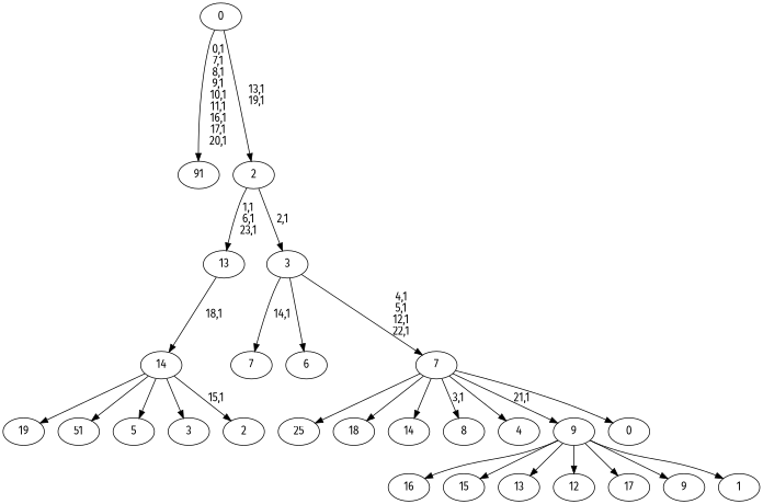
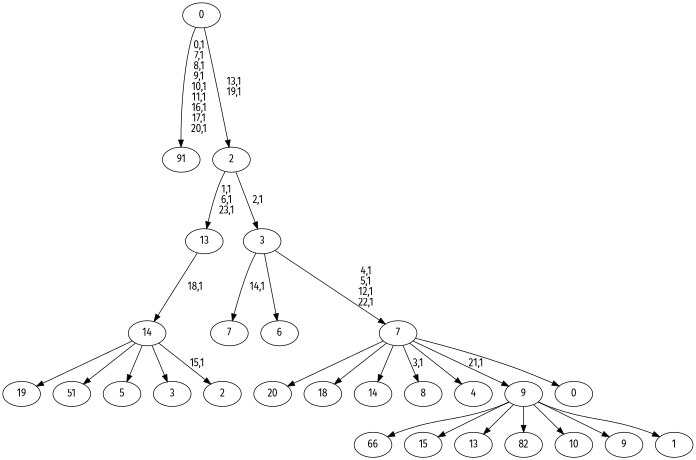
  digraph {
    fontname="Fira Sans"
    node [fontname="Fira Sans"]
    edge [fontname="Fira Sans"]
    n1 [label=91]
-   n2 [label=25]
+   n2 [label=20]
    n3 [label=19]
    n4 [label=18]
-   n5 [label=16]
+   n5 [label=66]
    n6 [label=15]
    n7 [label=14]
    n8 [label=13]
-   n9 [label=12]
+   n9 [label=82]
    n10 [label=51]
-   n11 [label=17]
+   n11 [label=10]
    n12 [label=9]
    n13 [label=8]
    n14 [label=7]
    n15 [label=6]
    n16 [label=5]
    n17 [label=4]
    n18 [label=3]
    n19 [label=2]
    14
    13
    n22 [label=1]
    9
    n24 [label=0]
    7
    3
    2
    0
    14 -> n3
    14 -> n10
    14 -> n16
    14 -> n18
    14 -> n19 [label="15,1"]
    13 -> 14 [label="18,1"]
    9 -> n5
    9 -> n6
    9 -> n8
    9 -> n9
    9 -> n11
    9 -> n12
    9 -> n22
    7 -> n2
    7 -> n4
    7 -> n7
    7 -> n13 [label="3,1"]
    7 -> n17
    7 -> 9 [label="21,1"]
    7 -> n24
    3 -> n14 [label="14,1"]
    3 -> n15
    3 -> 7 [label="4,1\n5,1\n12,1\n22,1"]
    2 -> 13 [label="1,1\n6,1\n23,1"]
    2 -> 3 [label="2,1"]
    0 -> n1 [label="0,1\n7,1\n8,1\n9,1\n10,1\n11,1\n16,1\n17,1\n20,1"]
    0 -> 2 [label="13,1\n19,1"]
  }
